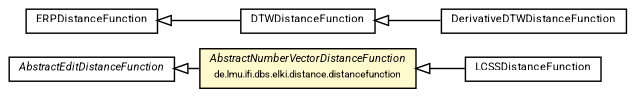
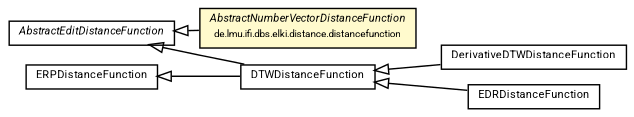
  digraph {
    nodesep=0.15
    rankdir=LR
    ranksep=0.25
    node [fontcolor=black fontname=Roboto fontsize=8 margin=0 shape=plaintext]
    edge [arrowtail=empty color=black dir=back fontname=Roboto fontsize=7 labelfontname=Roboto labelfontsize=7 weight=10]
    n1 [height=0 label=<<table title="de.lmu.ifi.dbs.elki.distance.distancefunction.AbstractNumberVectorDistanceFunction" border="0" cellborder="1" cellspacing="0" cellpadding="2" bgcolor="LemonChiffon" href="../AbstractNumberVectorDistanceFunction.html" target="_parent"> 		<tr><td><table border="0" cellspacing="0" cellpadding="1"> 		<tr><td align="center" balign="center"> <font face="Roboto"><i>AbstractNumberVectorDistanceFunction</i></font> </td></tr> 		<tr><td align="center" balign="center"> <font face="Roboto" point-size="7.0">de.lmu.ifi.dbs.elki.distance.distancefunction</font> </td></tr> 		</table></td></tr> 		</table>> width=0]
-   n2 [height=0 label=<<table title="de.lmu.ifi.dbs.elki.distance.distancefunction.timeseries.LCSSDistanceFunction" border="0" cellborder="1" cellspacing="0" cellpadding="2" href="LCSSDistanceFunction.html" target="_parent"> 		<tr><td><table border="0" cellspacing="0" cellpadding="1"> 		<tr><td align="center" balign="center"> <font face="Roboto">LCSSDistanceFunction</font> </td></tr> 		</table></td></tr> 		</table>> width=0]
    n3 [height=0 label=<<table title="de.lmu.ifi.dbs.elki.distance.distancefunction.timeseries.AbstractEditDistanceFunction" border="0" cellborder="1" cellspacing="0" cellpadding="2" href="AbstractEditDistanceFunction.html" target="_parent"> 		<tr><td><table border="0" cellspacing="0" cellpadding="1"> 		<tr><td align="center" balign="center"> <font face="Roboto"><i>AbstractEditDistanceFunction</i></font> </td></tr> 		</table></td></tr> 		</table>> width=0]
    n4 [height=0 label=<<table title="de.lmu.ifi.dbs.elki.distance.distancefunction.timeseries.DTWDistanceFunction" border="0" cellborder="1" cellspacing="0" cellpadding="2" href="DTWDistanceFunction.html" target="_parent"> 		<tr><td><table border="0" cellspacing="0" cellpadding="1"> 		<tr><td align="center" balign="center"> <font face="Roboto">DTWDistanceFunction</font> </td></tr> 		</table></td></tr> 		</table>> width=0]
    n5 [height=0 label=<<table title="de.lmu.ifi.dbs.elki.distance.distancefunction.timeseries.DerivativeDTWDistanceFunction" border="0" cellborder="1" cellspacing="0" cellpadding="2" href="DerivativeDTWDistanceFunction.html" target="_parent"> 		<tr><td><table border="0" cellspacing="0" cellpadding="1"> 		<tr><td align="center" balign="center"> <font face="Roboto">DerivativeDTWDistanceFunction</font> </td></tr> 		</table></td></tr> 		</table>> width=0]
+   n6 [height=0 label=<<table title="de.lmu.ifi.dbs.elki.distance.distancefunction.timeseries.EDRDistanceFunction" border="0" cellborder="1" cellspacing="0" cellpadding="2" href="EDRDistanceFunction.html" target="_parent"> 		<tr><td><table border="0" cellspacing="0" cellpadding="1"> 		<tr><td align="center" balign="center"> <font face="Roboto">EDRDistanceFunction</font> </td></tr> 		</table></td></tr> 		</table>> width=0]
    n7 [height=0 label=<<table title="de.lmu.ifi.dbs.elki.distance.distancefunction.timeseries.ERPDistanceFunction" border="0" cellborder="1" cellspacing="0" cellpadding="2" href="ERPDistanceFunction.html" target="_parent"> 		<tr><td><table border="0" cellspacing="0" cellpadding="1"> 		<tr><td align="center" balign="center"> <font face="Roboto">ERPDistanceFunction</font> </td></tr> 		</table></td></tr> 		</table>> width=0]
-   n1 -> n2
    n3 -> n1
+   n3 -> n4
    n4 -> n5
+   n4 -> n6
    n7 -> n4
  }
